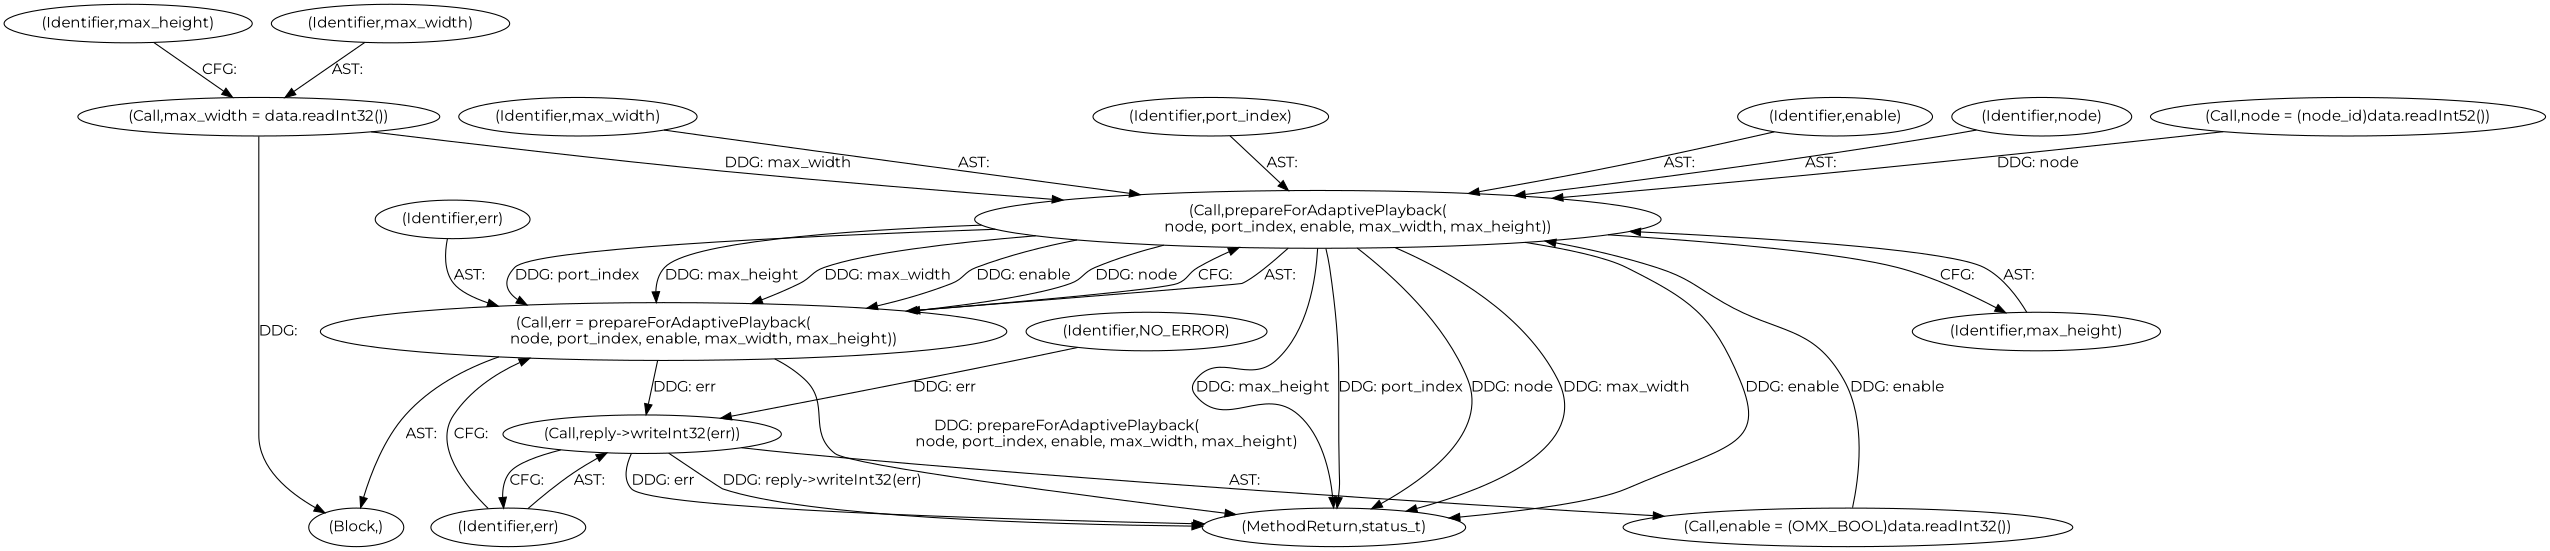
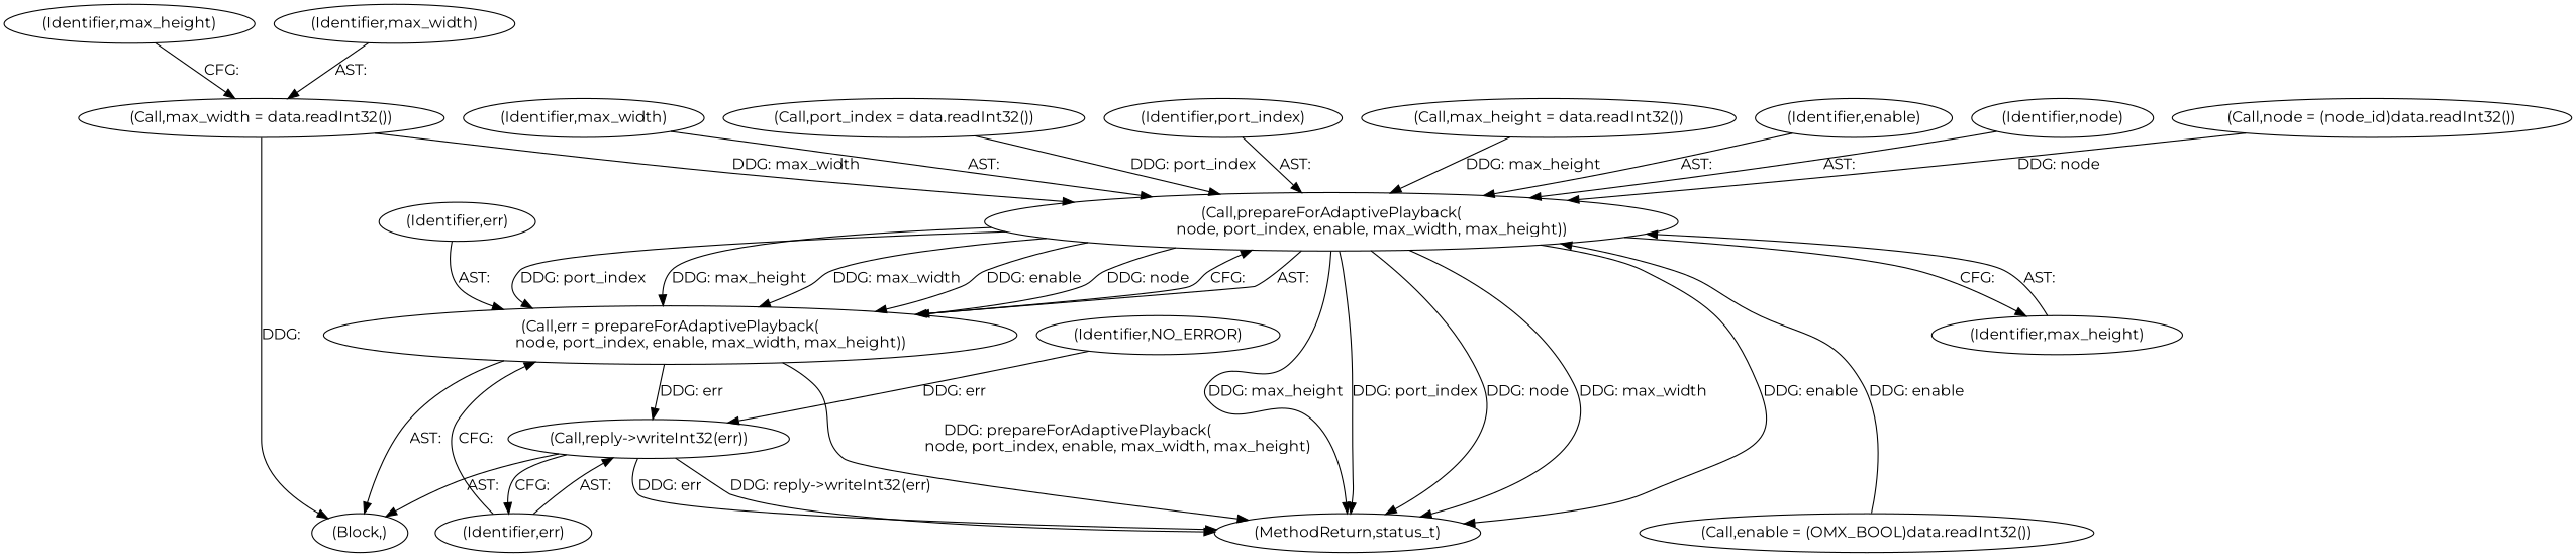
  digraph {
    fontname=Montserrat
    node [fontname=Montserrat]
    edge [fontname=Montserrat]
    n1 [label="(Call,max_width = data.readInt32())"]
    n2 [label="(Call,prepareForAdaptivePlayback(\n                    node, port_index, enable, max_width, max_height))"]
    n3 [label="(Block,)"]
    n4 [label="(Call,err = prepareForAdaptivePlayback(\n                    node, port_index, enable, max_width, max_height))"]
    n5 [label="(Identifier,max_height)"]
    n6 [label="(MethodReturn,status_t)"]
    n7 [label="(Call,reply->writeInt32(err))"]
    n8 [label="(Identifier,err)"]
    n9 [label="(Identifier,err)"]
    n10 [label="(Identifier,node)"]
-   n11 [label="(Call,node = (node_id)data.readInt52())"]
+   n11 [label="(Call,node = (node_id)data.readInt32())"]
    n12 [label="(Call,enable = (OMX_BOOL)data.readInt32())"]
    n13 [label="(Identifier,max_width)"]
+   n14 [label="(Call,port_index = data.readInt32())"]
    n15 [label="(Identifier,port_index)"]
+   n16 [label="(Call,max_height = data.readInt32())"]
    n17 [label="(Identifier,max_height)"]
    n18 [label="(Identifier,NO_ERROR)"]
    n19 [label="(Identifier,max_width)"]
    n20 [label="(Identifier,enable)"]
    n1 -> n2 [label="DDG: max_width"]
    n1 -> n3 [label="DDG: "]
    n2 -> n4 [label="AST: "]
    n2 -> n4 [label="DDG: port_index"]
    n2 -> n4 [label="DDG: max_height"]
    n2 -> n4 [label="DDG: max_width"]
    n2 -> n4 [label="DDG: enable"]
    n2 -> n4 [label="DDG: node"]
    n2 -> n5 [label="CFG: "]
    n2 -> n6 [label="DDG: enable"]
    n2 -> n6 [label="DDG: max_height"]
    n2 -> n6 [label="DDG: port_index"]
    n2 -> n6 [label="DDG: node"]
    n2 -> n6 [label="DDG: max_width"]
    n4 -> n2 [label="CFG: "]
    n4 -> n3 [label="AST: "]
    n4 -> n6 [label="DDG: prepareForAdaptivePlayback(\n                    node, port_index, enable, max_width, max_height)"]
    n4 -> n7 [label="DDG: err"]
    n5 -> n2 [label="AST: "]
-   n7 -> n12 [label="AST: "]
+   n7 -> n3 [label="AST: "]
    n7 -> n6 [label="DDG: reply->writeInt32(err)"]
    n7 -> n6 [label="DDG: err"]
    n7 -> n8 [label="CFG: "]
    n8 -> n4 [label="CFG: "]
    n8 -> n7 [label="AST: "]
    n9 -> n4 [label="AST: "]
    n10 -> n2 [label="AST: "]
    n11 -> n2 [label="DDG: node"]
    n12 -> n2 [label="DDG: enable"]
    n13 -> n2 [label="AST: "]
+   n14 -> n2 [label="DDG: port_index"]
    n15 -> n2 [label="AST: "]
+   n16 -> n2 [label="DDG: max_height"]
    n17 -> n1 [label="CFG: "]
    n18 -> n7 [label="DDG: err"]
    n19 -> n1 [label="AST: "]
    n20 -> n2 [label="AST: "]
  }
